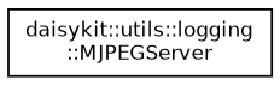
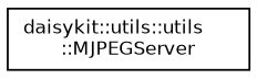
  digraph {
    rankdir=LR
-   n1 [color=black fillcolor=white fontname=Helvetica fontsize=10 height=0.2 label="daisykit::utils::logging\l::MJPEGServer" shape=record style=filled width=0.4]
+   n1 [color=black fillcolor=white fontname=Helvetica fontsize=10 height=0.2 label="daisykit::utils::utils\l::MJPEGServer" shape=record style=filled width=0.4]
  }
